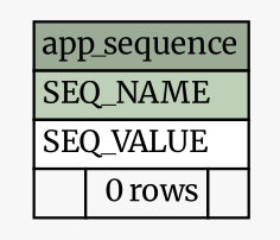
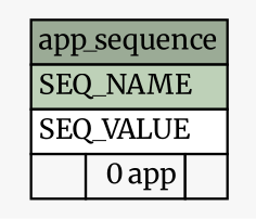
  digraph {
    bgcolor="#f7f7f7"
    fontname=Merriweather
    fontsize=11
    nodesep=0.18
    rankdir=RL
    ranksep=0.46
-   n1 [fontname=Merriweather fontsize=11 label=<     <TABLE BORDER="0" CELLBORDER="1" CELLSPACING="0" BGCOLOR="#ffffff">       <TR><TD COLSPAN="3" BGCOLOR="#9bab96" ALIGN="CENTER">app_sequence</TD></TR>       <TR><TD PORT="SEQ_NAME" COLSPAN="3" BGCOLOR="#bed1b8" ALIGN="LEFT">SEQ_NAME</TD></TR>       <TR><TD PORT="SEQ_VALUE" COLSPAN="3" ALIGN="LEFT">SEQ_VALUE</TD></TR>       <TR><TD ALIGN="LEFT" BGCOLOR="#f7f7f7">  </TD><TD ALIGN="RIGHT" BGCOLOR="#f7f7f7">0 rows</TD><TD ALIGN="RIGHT" BGCOLOR="#f7f7f7">  </TD></TR>     </TABLE>> shape=plaintext]
+   n1 [fontname=Merriweather fontsize=11 label=<     <TABLE BORDER="0" CELLBORDER="1" CELLSPACING="0" BGCOLOR="#ffffff">       <TR><TD COLSPAN="3" BGCOLOR="#9bab96" ALIGN="CENTER">app_sequence</TD></TR>       <TR><TD PORT="SEQ_NAME" COLSPAN="3" BGCOLOR="#bed1b8" ALIGN="LEFT">SEQ_NAME</TD></TR>       <TR><TD PORT="SEQ_VALUE" COLSPAN="3" ALIGN="LEFT">SEQ_VALUE</TD></TR>       <TR><TD ALIGN="LEFT" BGCOLOR="#f7f7f7">  </TD><TD ALIGN="RIGHT" BGCOLOR="#f7f7f7">0 app</TD><TD ALIGN="RIGHT" BGCOLOR="#f7f7f7">  </TD></TR>     </TABLE>> shape=plaintext]
  }
